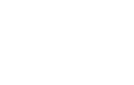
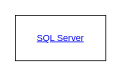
  <mxCell id="0" />
  <mxCell id="1" parent="0" />
+ <mxCell id="2" value="&lt;a href=&quot;/README.md&quot;&gt;SQL Server&lt;/a&gt;" style="rounded=0;whiteSpace=wrap;html=1;" vertex="1" parent="1"><mxGeometry x="20" y="20" width="120" height="60" as="geometry" /></mxCell>
